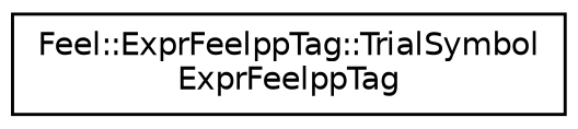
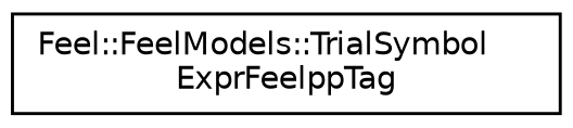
  digraph {
    rankdir=LR
-   n1 [color=black fillcolor=white fontname=Helvetica fontsize=10 height=0.2 label="Feel::ExprFeelppTag::TrialSymbol\lExprFeelppTag" shape=record style=filled width=0.4]
+   n1 [color=black fillcolor=white fontname=Helvetica fontsize=10 height=0.2 label="Feel::FeelModels::TrialSymbol\lExprFeelppTag" shape=record style=filled width=0.4]
  }
